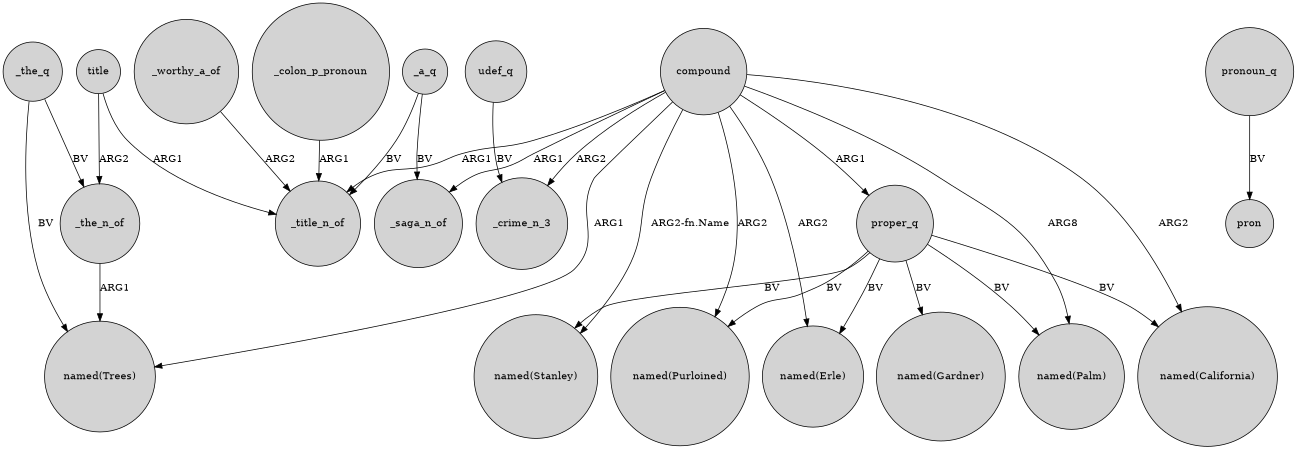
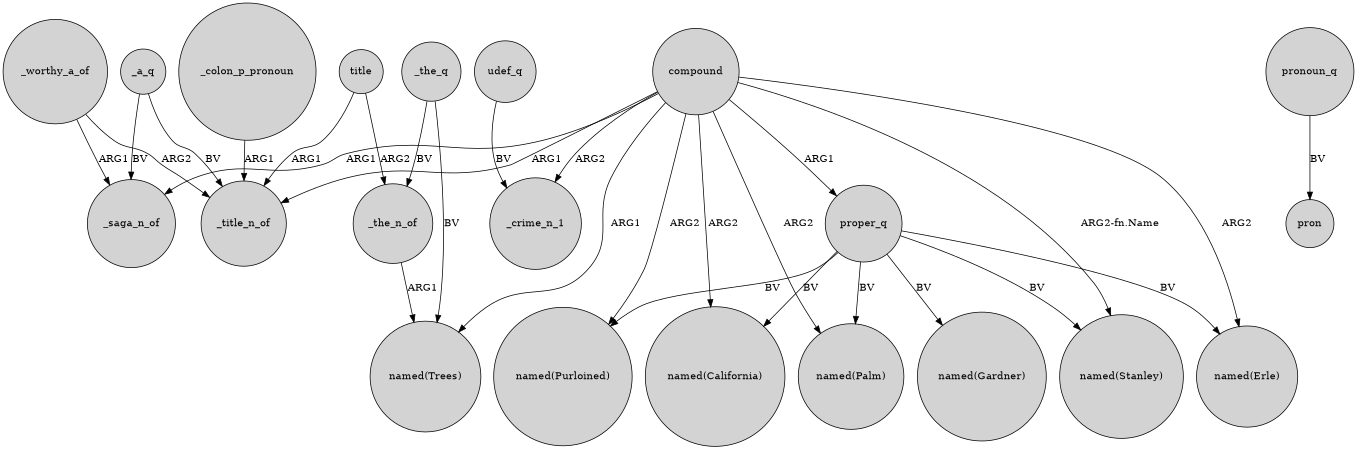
  digraph {
    node [shape=circle style=filled]
    n1 [label=title]
    _title_n_of
    n3 [label=_the_n_of]
    "named(Trees)"
    _the_q
    compound
-   _crime_n_1 [label=_crime_n_3]
+   _crime_n_1
    _saga_n_of
    "named(Palm)"
    "named(California)"
    "named(Purloined)"
    "named(Stanley)"
    "named(Erle)"
    proper_q
    _a_q
    _worthy_a_of
    "named(Gardner)"
    n18 [label=_colon_p_pronoun]
    udef_q
    pronoun_q
    pron
    n1 -> _title_n_of [label=ARG1]
    n1 -> n3 [label=ARG2]
    n3 -> "named(Trees)" [label=ARG1]
    _the_q -> n3 [label=BV]
    _the_q -> "named(Trees)" [label=BV]
    compound -> _title_n_of [label=ARG1]
    compound -> "named(Trees)" [label=ARG1]
    compound -> _crime_n_1 [label=ARG2]
    compound -> _saga_n_of [label=ARG1]
-   compound -> "named(Palm)" [label=ARG8]
+   compound -> "named(Palm)" [label=ARG2]
    compound -> "named(California)" [label=ARG2]
    compound -> "named(Purloined)" [label=ARG2]
    compound -> "named(Stanley)" [label="ARG2-fn.Name"]
    compound -> "named(Erle)" [label=ARG2]
    compound -> proper_q [label=ARG1]
    proper_q -> "named(Palm)" [label=BV]
    proper_q -> "named(California)" [label=BV]
    proper_q -> "named(Purloined)" [label=BV]
    proper_q -> "named(Stanley)" [label=BV]
    proper_q -> "named(Erle)" [label=BV]
    proper_q -> "named(Gardner)" [label=BV]
    _a_q -> _title_n_of [label=BV]
    _a_q -> _saga_n_of [label=BV]
    _worthy_a_of -> _title_n_of [label=ARG2]
+   _worthy_a_of -> _saga_n_of [label=ARG1]
    n18 -> _title_n_of [label=ARG1]
    udef_q -> _crime_n_1 [label=BV]
    pronoun_q -> pron [label=BV]
  }
